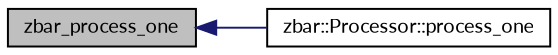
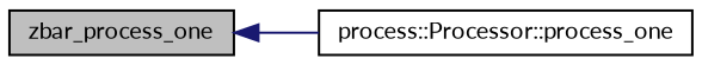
  digraph {
    rankdir=LR
    fontname=Lato
    node [color=black fontname=Lato fontsize=10 shape=record style=filled]
    n1 [fillcolor=grey75 fontcolor=black height=0.2 label=zbar_process_one width=0.4]
-   n2 [fillcolor=white height=0.2 label="zbar::Processor::process_one" width=0.4]
+   n2 [fillcolor=white height=0.2 label="process::Processor::process_one" width=0.4]
    n1 -> n2 [color=midnightblue dir=back fontname=Lato fontsize=10 labelfontname=Helvetica labelfontsize=10 style=solid]
  }
